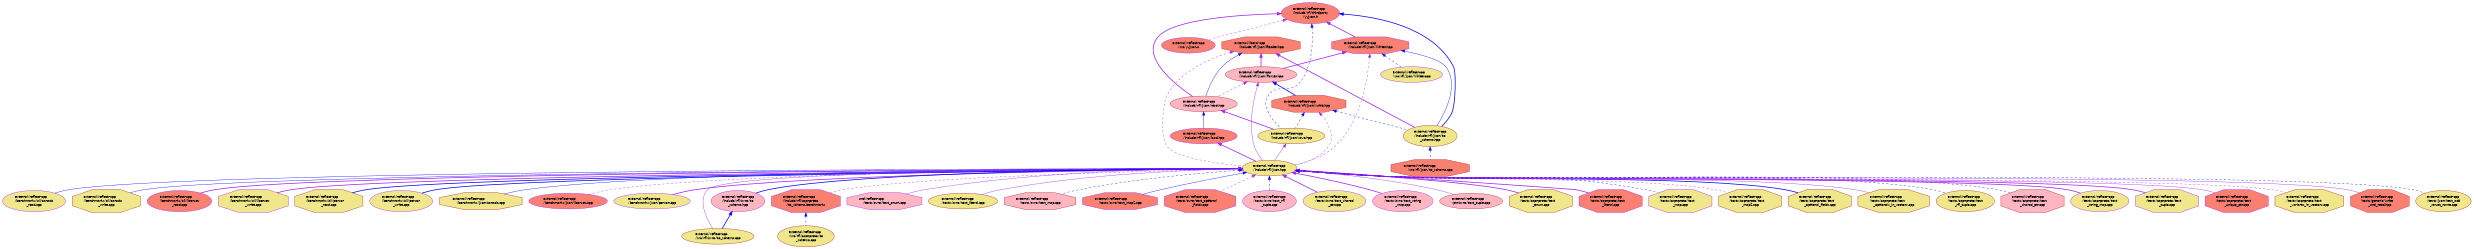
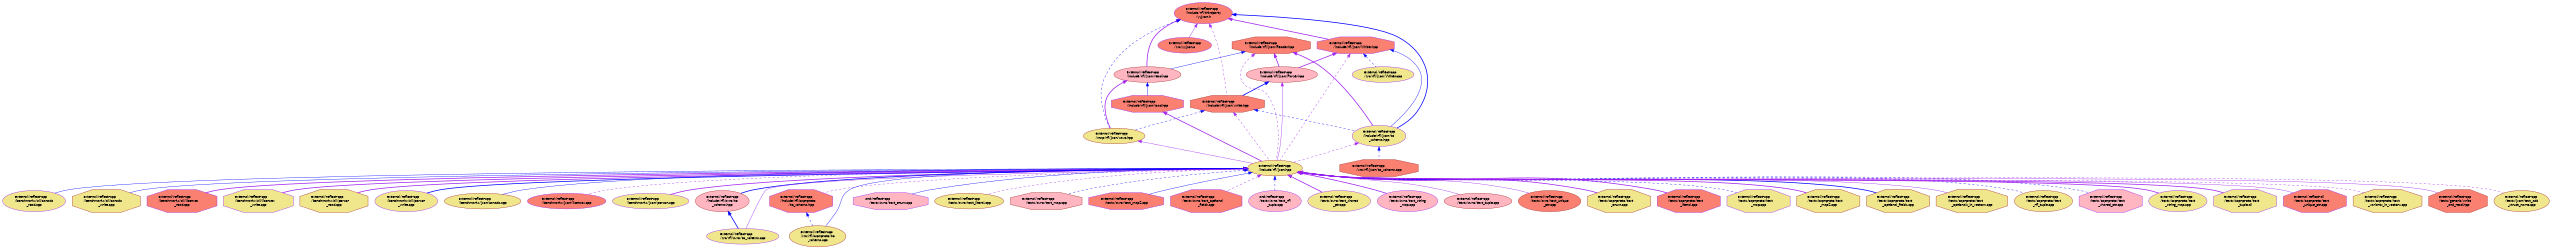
  digraph {
    fontname=Lato
    node [color=purple fillcolor=khaki fontname=Lato fontsize=10 shape=ellipse style=filled]
    edge [color=purple dir=back fontname=Lato fontsize=10 labelfontname=Helvetica labelfontsize=10 style=dashed]
    n1 [fillcolor=salmon fontcolor=black height=0.2 label="external/reflect-cpp\l/include/rfl/thirdparty\l/yyjson.h" width=0.4]
    n2 [color=brown fillcolor=lightpink height=0.2 label="external/reflect-cpp\l/include/rfl/json/read.hpp" width=0.4]
    n3 [color=brown fillcolor=salmon height=0.2 label="external/reflect-cpp\l/include/rfl/json/write.hpp" shape=octagon width=0.4]
-   n4 [color=brown height=0.2 label="external/reflect-cpp\l/include/rfl/json/save.hpp" width=0.4]
-   n5 [color=brown height=0.2 label="external/reflect-cpp\l/include/rfl/json/to\l_schema.hpp" width=0.4]
+   n4 [color=brown height=0.2 label="external/reflect-cpp\l/map/rfl/json/save.hpp" width=0.4]
+   n5 [height=0.2 label="external/reflect-cpp\l/include/rfl/json/to\l_schema.hpp" width=0.4]
    n6 [fillcolor=salmon height=0.2 label="external/reflect-cpp\l/include/rfl/json/Writer.hpp" shape=octagon width=0.4]
    n7 [fillcolor=salmon height=0.2 label="external/reflect-cpp\l/src/yyjson.c" width=0.4]
-   n8 [color=brown fillcolor=salmon height=0.2 label="external/literal-cpp\l/include/rfl/json/Reader.hpp" shape=octagon width=0.4]
+   n8 [color=brown fillcolor=salmon height=0.2 label="external/reflect-cpp\l/include/rfl/json/Reader.hpp" shape=octagon width=0.4]
    n9 [color=brown height=0.2 label="external/reflect-cpp\l/include/rfl/json.hpp" width=0.4]
    n10 [color=brown fillcolor=lightpink height=0.2 label="external/reflect-cpp\l/include/rfl/json/Parser.hpp" width=0.4]
-   n11 [fillcolor=salmon height=0.2 label="external/reflect-cpp\l/include/rfl/json/load.hpp" width=0.4]
+   n11 [fillcolor=salmon height=0.2 label="external/reflect-cpp\l/include/rfl/json/load.hpp" shape=octagon width=0.4]
    n12 [color=brown fillcolor=salmon height=0.2 label="external/reflect-cpp\l/src/rfl/json/to_schema.cpp" shape=octagon width=0.4]
    n13 [height=0.2 label="external/reflect-cpp\l/src/rfl/json/Writer.cpp" width=0.4]
    n14 [height=0.2 label="external/reflect-cpp\l/benchmarks/all/canada\l_read.cpp" width=0.4]
    n15 [color=brown height=0.2 label="external/reflect-cpp\l/benchmarks/all/canada\l_write.cpp" shape=octagon width=0.4]
-   n16 [fillcolor=salmon height=0.2 label="external/reflect-cpp\l/benchmarks/all/licenses\l_read.cpp" width=0.4]
+   n16 [fillcolor=salmon height=0.2 label="external/reflect-cpp\l/benchmarks/all/licenses\l_read.cpp" shape=octagon width=0.4]
    n17 [height=0.2 label="external/reflect-cpp\l/benchmarks/all/licenses\l_write.cpp" shape=octagon width=0.4]
    n18 [color=brown height=0.2 label="external/reflect-cpp\l/benchmarks/all/person\l_read.cpp" shape=octagon width=0.4]
    n19 [height=0.2 label="external/reflect-cpp\l/benchmarks/all/person\l_write.cpp" width=0.4]
-   n20 [color=brown height=0.2 label="external/reflect-cpp\l/benchmarks/json/canada.cpp" shape=octagon width=0.4]
+   n20 [color=brown height=0.2 label="external/reflect-cpp\l/benchmarks/json/canada.cpp" width=0.4]
    n21 [fillcolor=salmon height=0.2 label="external/reflect-cpp\l/benchmarks/json/licenses.cpp" width=0.4]
    n22 [height=0.2 label="external/reflect-cpp\l/benchmarks/json/person.cpp" width=0.4]
-   n23 [fillcolor=lightpink height=0.2 label="external/reflect-cpp\l/include/rfl/avro/to\l_schema.hpp" width=0.4]
-   n24 [color=brown height=0.2 label="external/reflect-cpp\l/src/rfl/avro/to_schema.cpp" width=0.4]
-   n25 [fillcolor=salmon height=0.2 label="external/reflect-cpp\l/include/rfl/capnproto\l/to_schema.benchmarks" shape=octagon width=0.4]
+   n23 [color=brown fillcolor=lightpink height=0.2 label="external/reflect-cpp\l/include/rfl/avro/to\l_schema.hpp" width=0.4]
+   n24 [height=0.2 label="external/reflect-cpp\l/src/rfl/avro/to_schema.cpp" width=0.4]
+   n25 [fillcolor=salmon height=0.2 label="external/reflect-cpp\l/include/rfl/capnproto\l/to_schema.hpp" shape=octagon width=0.4]
    n26 [color=brown height=0.2 label="external/reflect-cpp\l/src/rfl/capnproto/to\l_schema.cpp" width=0.4]
    n27 [fillcolor=lightpink height=0.2 label="and/reflect-cpp\l/tests/avro/test_enum.cpp" shape=octagon width=0.4]
    n28 [color=brown height=0.2 label="external/reflect-cpp\l/tests/avro/test_literal.cpp" width=0.4]
    n29 [color=brown fillcolor=lightpink height=0.2 label="external/reflect-cpp\l/tests/avro/test_map.cpp" shape=octagon width=0.4]
    n30 [fillcolor=salmon height=0.2 label="external/reflect-cpp\l/tests/avro/test_map2.cpp" shape=octagon width=0.4]
    n31 [fillcolor=salmon height=0.2 label="external/reflect-cpp\l/tests/avro/test_optional\l_fields.cpp" shape=octagon width=0.4]
-   n32 [fillcolor=lightpink height=0.2 label="external/reflect-cpp\l/tests/avro/test_rfl\l_tuple.cpp" width=0.4]
+   n32 [fillcolor=lightpink height=0.2 label="and/reflect-cpp\l/tests/avro/test_rfl\l_tuple.cpp" width=0.4]
    n33 [height=0.2 label="external/reflect-cpp\l/tests/avro/test_shared\l_ptr.cpp" width=0.4]
    n34 [fillcolor=lightpink height=0.2 label="external/reflect-cpp\l/tests/avro/test_string\l_map.cpp" width=0.4]
-   n35 [color=brown fillcolor=lightpink height=0.2 label="external/reflect-cpp\l/ptr/avro/test_tuple.cpp" width=0.4]
+   n35 [color=brown fillcolor=lightpink height=0.2 label="external/reflect-cpp\l/tests/avro/test_tuple.cpp" width=0.4]
+   n36 [color=brown fillcolor=salmon height=0.2 label="external/reflect-cpp\l/tests/avro/test_unique\l_ptr.cpp" width=0.4]
    n37 [color=brown height=0.2 label="external/reflect-cpp\l/tests/capnproto/test\l_enum.cpp" shape=octagon width=0.4]
    n38 [fillcolor=salmon height=0.2 label="external/reflect-cpp\l/tests/capnproto/test\l_literal.cpp" shape=octagon width=0.4]
    n39 [height=0.2 label="external/reflect-cpp\l/tests/capnproto/test\l_map.cpp" shape=octagon width=0.4]
    n40 [color=brown height=0.2 label="external/reflect-cpp\l/tests/capnproto/test\l_map2.cpp" shape=octagon width=0.4]
    n41 [color=brown height=0.2 label="external/reflect-cpp\l/tests/capnproto/test\l_optional_fields.cpp" shape=octagon width=0.4]
    n42 [color=brown height=0.2 label="external/reflect-cpp\l/tests/capnproto/test\l_optionals_in_vectors.cpp" shape=octagon width=0.4]
    n43 [color=brown height=0.2 label="external/reflect-cpp\l/tests/capnproto/test\l_rfl_tuple.cpp" width=0.4]
-   n44 [color=brown fillcolor=lightpink height=0.2 label="external/reflect-cpp\l/tests/capnproto/test\l_shared_ptr.cpp" shape=octagon width=0.4]
+   n44 [fillcolor=lightpink height=0.2 label="external/reflect-cpp\l/tests/capnproto/test\l_shared_ptr.cpp" shape=octagon width=0.4]
    n45 [height=0.2 label="external/reflect-cpp\l/tests/capnproto/test\l_string_map.cpp" width=0.4]
-   n46 [height=0.2 label="external/reflect-cpp\l/tests/capnproto/test\l_tuple.cpp" shape=octagon width=0.4]
-   n47 [fillcolor=salmon height=0.2 label="external/reflect-cpp\l/tests/capnproto/test\l_unique_ptr.cpp" shape=octagon width=0.4]
+   n46 [height=0.2 label="external/reflect-cpp\l/tests/capnproto/test\l_tuple.all" shape=octagon width=0.4]
+   n47 [fillcolor=salmon height=0.2 label="external/reflect-all\l/tests/capnproto/test\l_unique_ptr.cpp" shape=octagon width=0.4]
    n48 [color=brown height=0.2 label="external/reflect-cpp\l/tests/capnproto/test\l_variants_in_vectors.cpp" shape=octagon width=0.4]
    n49 [color=brown fillcolor=salmon height=0.2 label="external/reflect-cpp\l/tests/generic/write\l_and_read.hpp" shape=octagon width=0.4]
    n50 [color=brown height=0.2 label="external/reflect-cpp\l/tests/json/test_add\l_struct_name.cpp" width=0.4]
    n1 -> n2 [style=bold]
+   n1 -> n3
    n1 -> n4 [color=blue]
    n1 -> n5 [color=blue style=bold]
    n1 -> n6 [style=bold]
-   n1 -> n7
+   n1 -> n7 [style=solid]
    n2 -> n4 [style=bold]
    n2 -> n11 [color=blue style=solid]
    n3 -> n4 [color=blue]
    n3 -> n5 [color=blue]
    n3 -> n9
    n4 -> n9 [style=solid]
+   n5 -> n9
    n5 -> n12 [color=blue]
    n6 -> n5 [color=blue style=solid]
    n6 -> n9
    n6 -> n10 [style=bold]
    n6 -> n13 [color=blue]
    n8 -> n2 [color=blue style=solid]
    n8 -> n5 [style=bold]
    n8 -> n9
    n8 -> n10 [style=bold]
    n9 -> n14 [color=blue style=solid]
    n9 -> n15 [color=blue style=solid]
    n9 -> n16 [style=bold]
    n9 -> n17 [style=bold]
-   n9 -> n18 [color=blue style=bold]
+   n9 -> n18 [style=bold]
    n9 -> n19 [color=blue style=bold]
    n9 -> n20 [color=blue style=solid]
    n9 -> n21
    n9 -> n22 [style=bold]
    n9 -> n23 [color=blue style=bold]
    n9 -> n24 [style=solid]
    n9 -> n25
-   n9 -> n27 [style=solid]
-   n9 -> n28 [style=solid]
+   n9 -> n26 [color=blue style=solid]
+   n9 -> n27 [color=blue style=solid]
+   n9 -> n28
    n9 -> n29 [color=blue]
    n9 -> n30 [color=blue style=solid]
    n9 -> n31
    n9 -> n32 [color=blue]
    n9 -> n33 [style=bold]
    n9 -> n34 [style=bold]
    n9 -> n35 [style=solid]
+   n9 -> n36 [style=solid]
    n9 -> n37 [style=bold]
    n9 -> n38 [style=bold]
    n9 -> n39 [color=blue]
-   n9 -> n40
+   n9 -> n40 [style=bold]
    n9 -> n41 [color=blue style=bold]
    n9 -> n42 [style=solid]
    n9 -> n43 [color=blue]
    n9 -> n44 [color=blue]
    n9 -> n45 [style=bold]
    n9 -> n46 [style=bold]
    n9 -> n47 [style=solid]
    n9 -> n48
    n9 -> n49 [style=solid]
-   n9 -> n50 [color=blue]
-   n10 -> n2
+   n9 -> n50
    n10 -> n3 [color=blue style=bold]
    n10 -> n9 [style=solid]
    n11 -> n9 [style=bold]
    n23 -> n24 [color=blue style=bold]
    n25 -> n26 [color=blue]
  }
